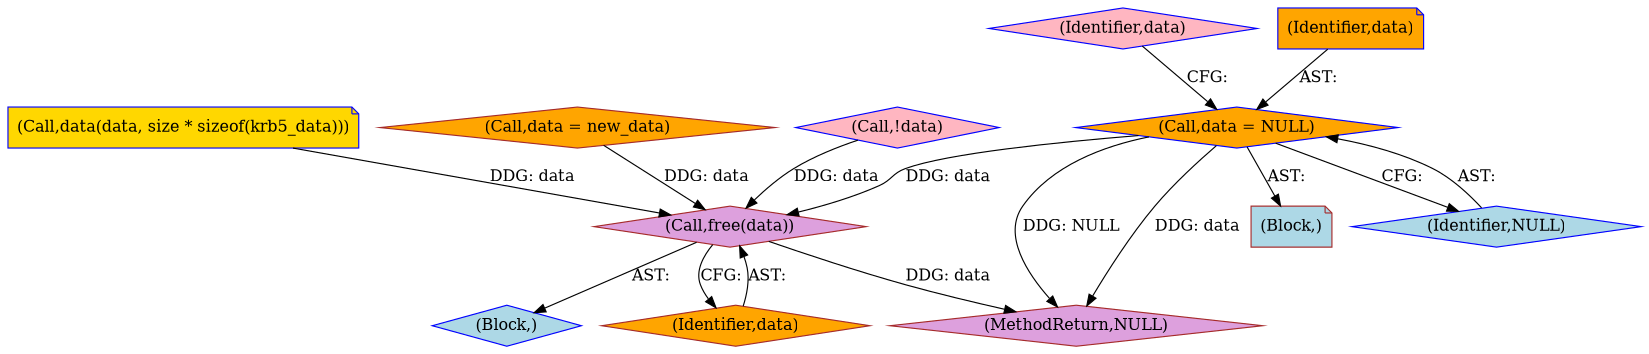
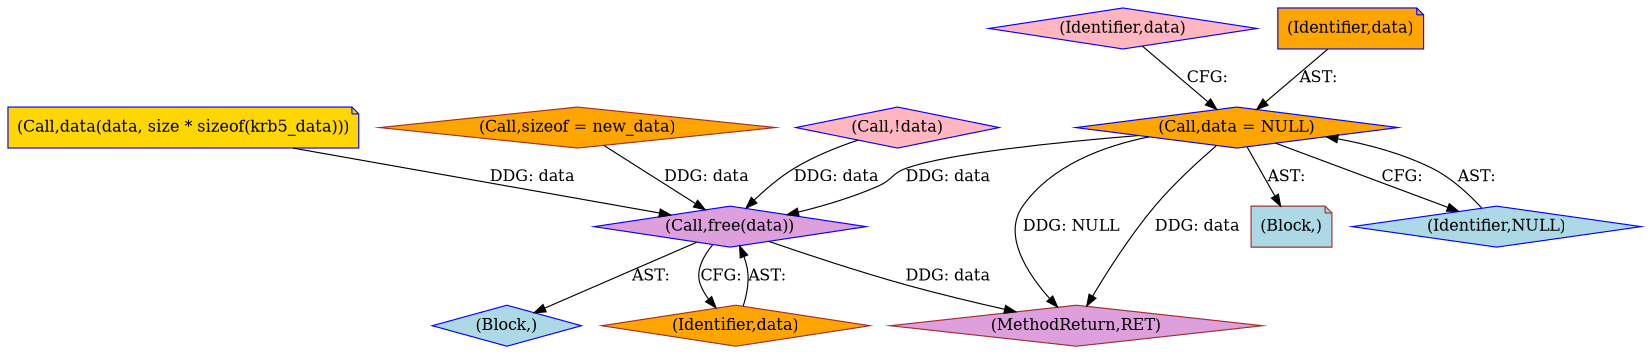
  digraph {
    node [color=blue fillcolor=orange shape=diamond style=filled]
    n1 [label="(Call,data = NULL)"]
-   n2 [color=brown fillcolor=plum label="(Call,free(data))"]
-   n3 [color=brown fillcolor=plum label="(MethodReturn,NULL)"]
+   n2 [fillcolor=plum label="(Call,free(data))"]
+   n3 [color=brown fillcolor=plum label="(MethodReturn,RET)"]
    n4 [color=brown fillcolor=lightblue label="(Block,)" shape=note]
    n5 [fillcolor=lightblue label="(Identifier,NULL)"]
    n6 [fillcolor=lightblue label="(Block,)"]
    n7 [color=brown label="(Identifier,data)"]
    n8 [fillcolor=gold label="(Call,data(data, size * sizeof(krb5_data)))" shape=note]
-   n9 [color=brown label="(Call,data = new_data)"]
+   n9 [color=brown label="(Call,sizeof = new_data)"]
    n10 [fillcolor=lightpink label="(Call,!data)"]
    n11 [fillcolor=lightpink label="(Identifier,data)"]
    n12 [label="(Identifier,data)" shape=note]
    n1 -> n2 [label="DDG: data"]
    n1 -> n3 [label="DDG: NULL"]
    n1 -> n3 [label="DDG: data"]
    n1 -> n4 [label="AST: "]
    n1 -> n5 [label="CFG: "]
    n2 -> n3 [label="DDG: data"]
    n2 -> n6 [label="AST: "]
    n2 -> n7 [label="CFG: "]
    n5 -> n1 [label="AST: "]
    n7 -> n2 [label="AST: "]
    n8 -> n2 [label="DDG: data"]
    n9 -> n2 [label="DDG: data"]
    n10 -> n2 [label="DDG: data"]
    n11 -> n1 [label="CFG: "]
    n12 -> n1 [label="AST: "]
  }
